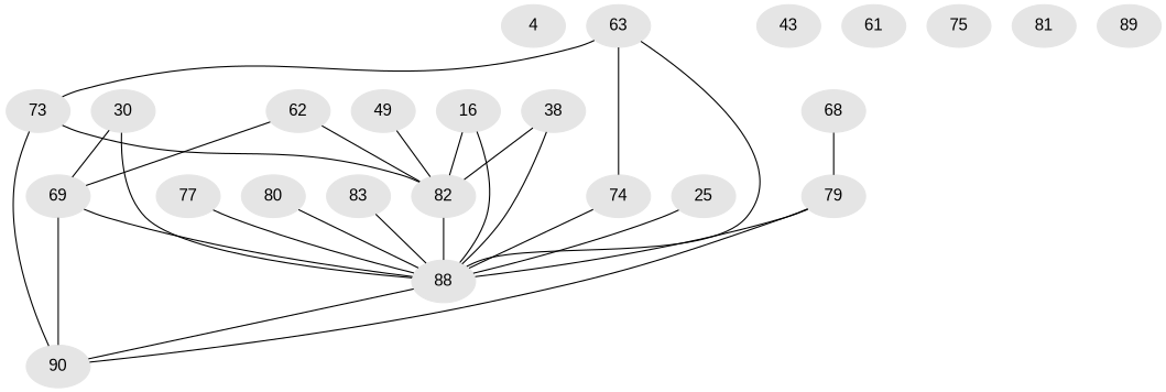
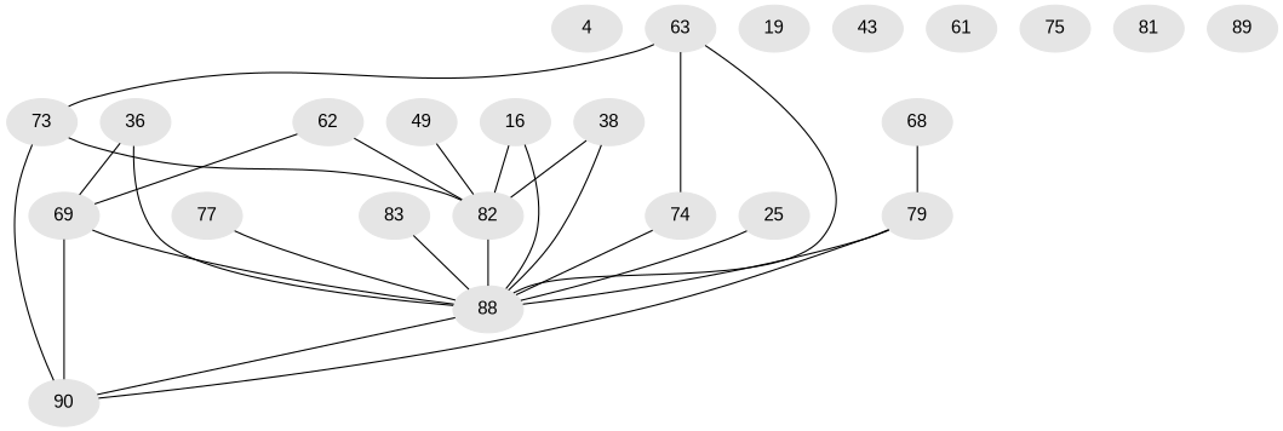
  graph {
    fontname="Liberation Sans"
    node [color=gray90 fontname="Liberation Sans" style=filled]
    edge [fontname="Liberation Sans"]
    4
    16 [super="+2"]
    82 [super="+8+33+67"]
    88 [super="+70+87+86+85+84+72"]
    90 [super="+44+47"]
+   19
    25
    69 [super="+14+30"]
-   36 [label=30]
+   36
    38
    43 [super="+12"]
    49
    79 [super="+59+64"]
    61
    62 [super="+45"]
    63 [super="+17"]
    73 [super="+15"]
    74
    68 [super="+46"]
    n20 [label=77]
    75
-   80
    81
    83
    89
    16 -- 82 [weight=2]
    16 -- 88 [weight=3]
    82 -- 88 [weight=9]
    88 -- 90
    25 -- 88
    69 -- 88 [weight=5]
    69 -- 90 [weight=2]
    36 -- 88 [weight=3]
    36 -- 69 [weight=3]
    38 -- 82 [weight=2]
    38 -- 88
    49 -- 82
    79 -- 88 [weight=7]
    79 -- 90
    62 -- 82 [weight=2]
    62 -- 69
    63 -- 88
    63 -- 73 [weight=2]
    63 -- 74 [weight=2]
    73 -- 82 [weight=2]
    73 -- 90
    74 -- 88 [weight=3]
    68 -- 79
    n20 -- 88
-   80 -- 88
    83 -- 88
  }
